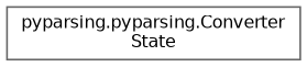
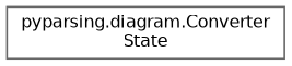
  digraph {
    rankdir=LR
-   n1 [color=grey40 fillcolor=white fontname=Helvetica fontsize=10 height=0.2 label="pyparsing.pyparsing.Converter\lState" shape=box style=filled width=0.4]
+   n1 [color=grey40 fillcolor=white fontname=Helvetica fontsize=10 height=0.2 label="pyparsing.diagram.Converter\lState" shape=box style=filled width=0.4]
  }
